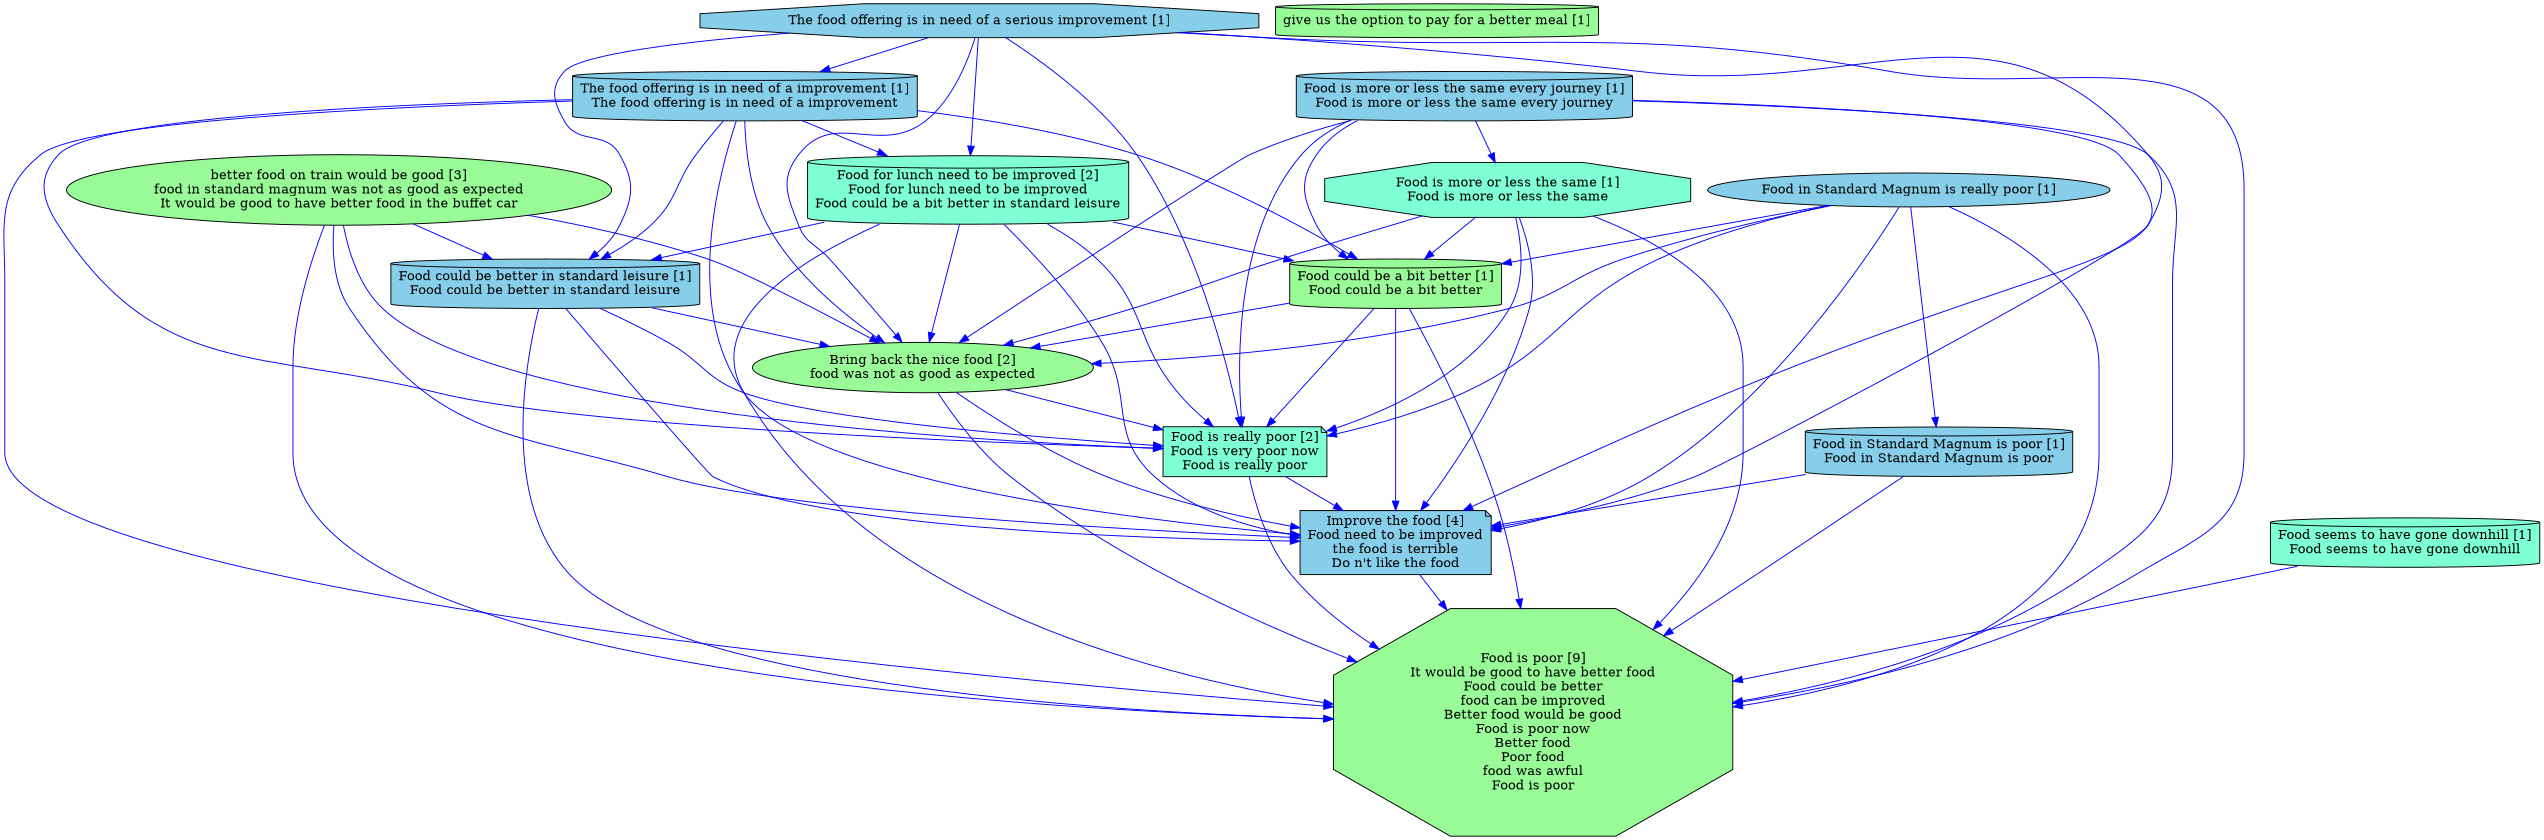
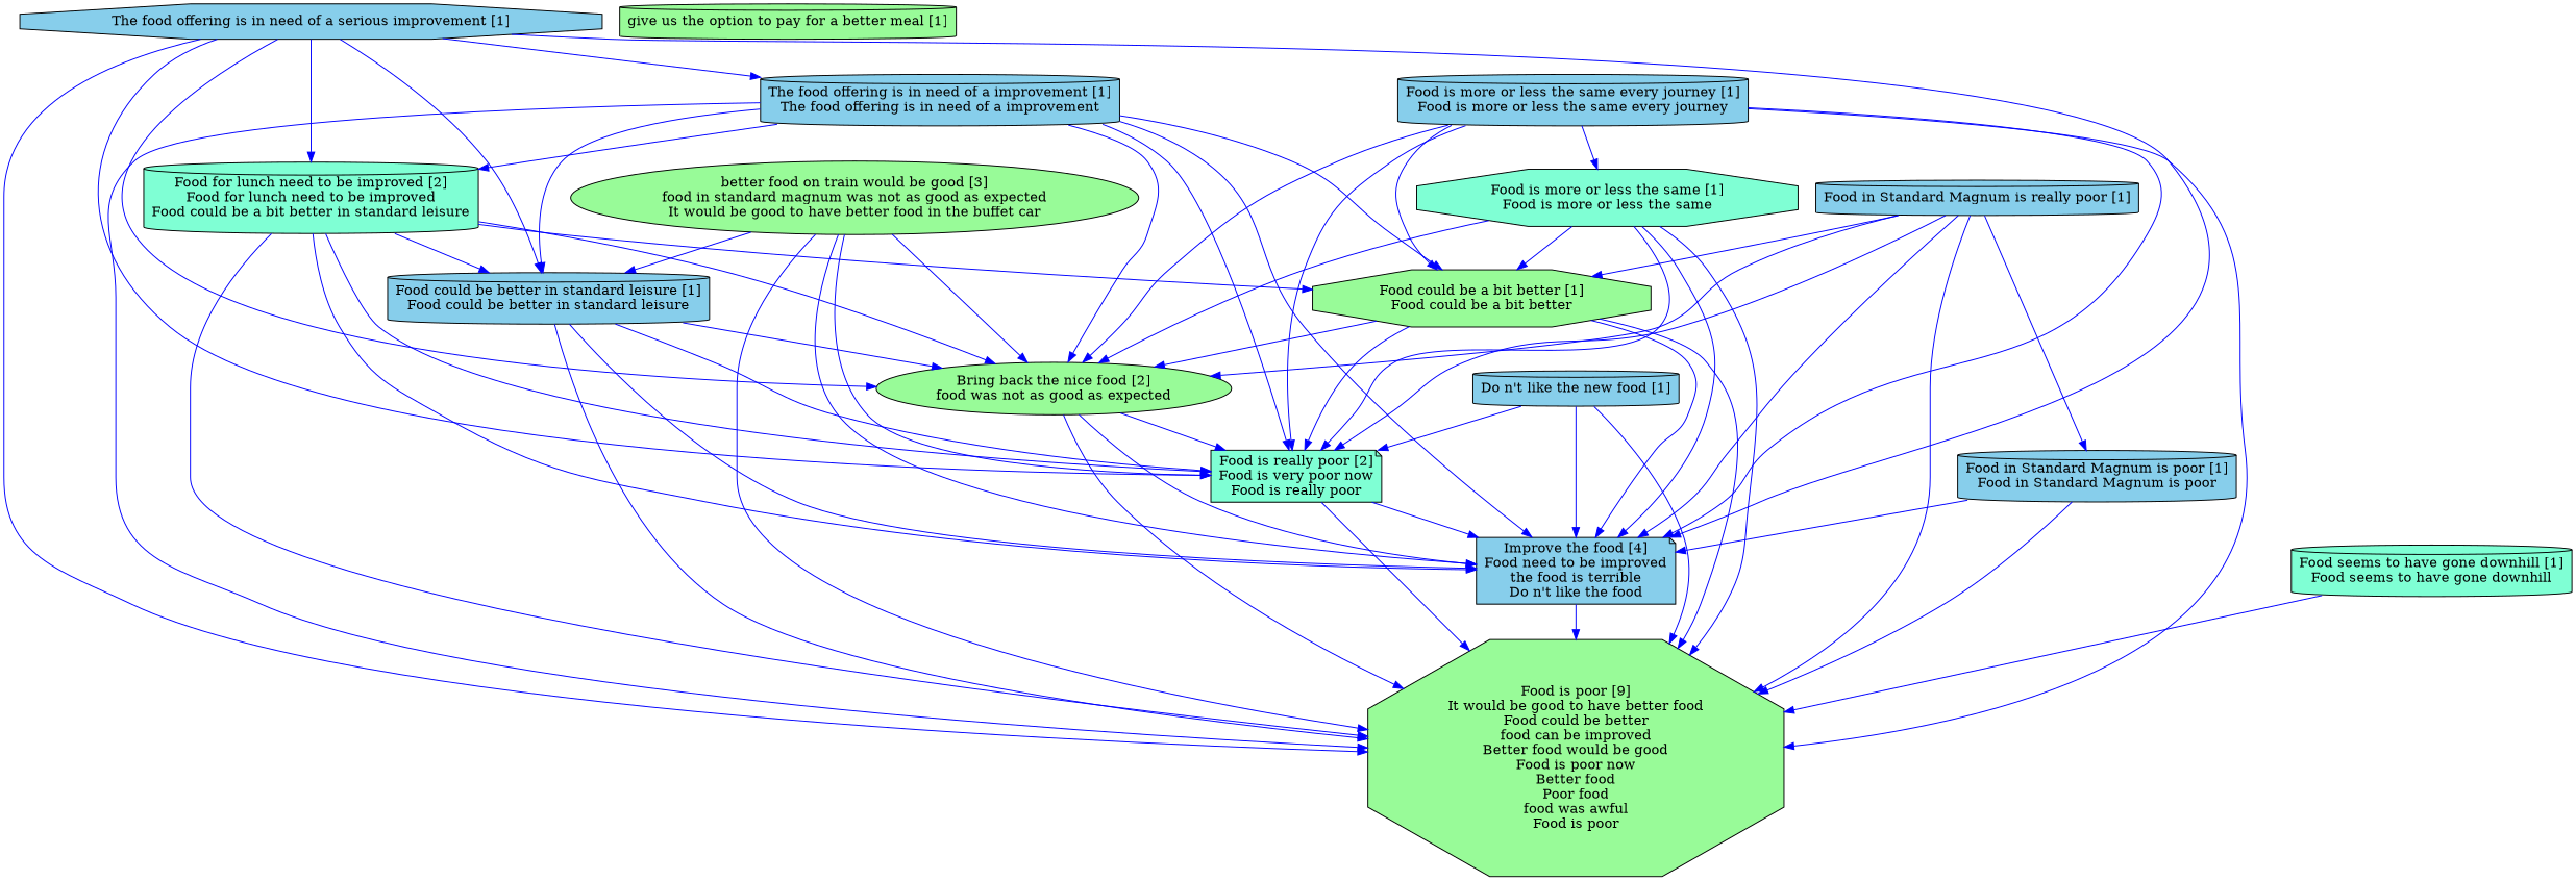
  digraph {
    node [fillcolor=skyblue shape=cylinder style=filled]
    edge [color=blue]
    "Food for lunch need to be improved [2]\nFood for lunch need to be improved\nFood could be a bit better in standard leisure" [fillcolor=aquamarine]
    "Food is really poor [2]\nFood is very poor now\nFood is really poor" [fillcolor=aquamarine shape=note]
    "Bring back the nice food [2]\nfood was not as good as expected" [fillcolor=palegreen shape=ellipse]
    "Food is poor [9]\nIt would be good to have better food\nFood could be better\nfood can be improved\nBetter food would be good\nFood is poor now\nBetter food\nPoor food\nfood was awful\nFood is poor" [fillcolor=palegreen shape=octagon]
    "Improve the food [4]\nFood need to be improved\nthe food is terrible\nDo n't like the food" [shape=note]
    "Food could be better in standard leisure [1]\nFood could be better in standard leisure"
-   "Food could be a bit better [1]\nFood could be a bit better" [fillcolor=palegreen]
+   "Food could be a bit better [1]\nFood could be a bit better" [fillcolor=palegreen shape=octagon]
    "better food on train would be good [3]\nfood in standard magnum was not as good as expected\nIt would be good to have better food in the buffet car" [fillcolor=palegreen shape=ellipse]
-   "Food in Standard Magnum is really poor [1]" [shape=ellipse]
+   "Do n't like the new food [1]"
+   "Food in Standard Magnum is really poor [1]"
    "Food in Standard Magnum is poor [1]\nFood in Standard Magnum is poor"
    "Food seems to have gone downhill [1]\nFood seems to have gone downhill" [fillcolor=aquamarine]
    "Food is more or less the same every journey [1]\nFood is more or less the same every journey"
    "Food is more or less the same [1]\nFood is more or less the same" [fillcolor=aquamarine shape=octagon]
    "The food offering is in need of a serious improvement [1]" [shape=octagon]
    "The food offering is in need of a improvement [1]\nThe food offering is in need of a improvement"
    "give us the option to pay for a better meal [1]" [fillcolor=palegreen]
    "Food for lunch need to be improved [2]\nFood for lunch need to be improved\nFood could be a bit better in standard leisure" -> "Food is really poor [2]\nFood is very poor now\nFood is really poor"
    "Food for lunch need to be improved [2]\nFood for lunch need to be improved\nFood could be a bit better in standard leisure" -> "Bring back the nice food [2]\nfood was not as good as expected"
    "Food for lunch need to be improved [2]\nFood for lunch need to be improved\nFood could be a bit better in standard leisure" -> "Food is poor [9]\nIt would be good to have better food\nFood could be better\nfood can be improved\nBetter food would be good\nFood is poor now\nBetter food\nPoor food\nfood was awful\nFood is poor"
    "Food for lunch need to be improved [2]\nFood for lunch need to be improved\nFood could be a bit better in standard leisure" -> "Improve the food [4]\nFood need to be improved\nthe food is terrible\nDo n't like the food"
    "Food for lunch need to be improved [2]\nFood for lunch need to be improved\nFood could be a bit better in standard leisure" -> "Food could be better in standard leisure [1]\nFood could be better in standard leisure"
    "Food for lunch need to be improved [2]\nFood for lunch need to be improved\nFood could be a bit better in standard leisure" -> "Food could be a bit better [1]\nFood could be a bit better"
    "Food is really poor [2]\nFood is very poor now\nFood is really poor" -> "Food is poor [9]\nIt would be good to have better food\nFood could be better\nfood can be improved\nBetter food would be good\nFood is poor now\nBetter food\nPoor food\nfood was awful\nFood is poor"
    "Food is really poor [2]\nFood is very poor now\nFood is really poor" -> "Improve the food [4]\nFood need to be improved\nthe food is terrible\nDo n't like the food"
    "Bring back the nice food [2]\nfood was not as good as expected" -> "Food is really poor [2]\nFood is very poor now\nFood is really poor"
    "Bring back the nice food [2]\nfood was not as good as expected" -> "Food is poor [9]\nIt would be good to have better food\nFood could be better\nfood can be improved\nBetter food would be good\nFood is poor now\nBetter food\nPoor food\nfood was awful\nFood is poor"
    "Bring back the nice food [2]\nfood was not as good as expected" -> "Improve the food [4]\nFood need to be improved\nthe food is terrible\nDo n't like the food"
    "Improve the food [4]\nFood need to be improved\nthe food is terrible\nDo n't like the food" -> "Food is poor [9]\nIt would be good to have better food\nFood could be better\nfood can be improved\nBetter food would be good\nFood is poor now\nBetter food\nPoor food\nfood was awful\nFood is poor"
    "Food could be better in standard leisure [1]\nFood could be better in standard leisure" -> "Food is really poor [2]\nFood is very poor now\nFood is really poor"
    "Food could be better in standard leisure [1]\nFood could be better in standard leisure" -> "Bring back the nice food [2]\nfood was not as good as expected"
    "Food could be better in standard leisure [1]\nFood could be better in standard leisure" -> "Food is poor [9]\nIt would be good to have better food\nFood could be better\nfood can be improved\nBetter food would be good\nFood is poor now\nBetter food\nPoor food\nfood was awful\nFood is poor"
    "Food could be better in standard leisure [1]\nFood could be better in standard leisure" -> "Improve the food [4]\nFood need to be improved\nthe food is terrible\nDo n't like the food"
    "Food could be a bit better [1]\nFood could be a bit better" -> "Food is really poor [2]\nFood is very poor now\nFood is really poor"
    "Food could be a bit better [1]\nFood could be a bit better" -> "Bring back the nice food [2]\nfood was not as good as expected"
    "Food could be a bit better [1]\nFood could be a bit better" -> "Food is poor [9]\nIt would be good to have better food\nFood could be better\nfood can be improved\nBetter food would be good\nFood is poor now\nBetter food\nPoor food\nfood was awful\nFood is poor"
    "Food could be a bit better [1]\nFood could be a bit better" -> "Improve the food [4]\nFood need to be improved\nthe food is terrible\nDo n't like the food"
    "better food on train would be good [3]\nfood in standard magnum was not as good as expected\nIt would be good to have better food in the buffet car" -> "Food is really poor [2]\nFood is very poor now\nFood is really poor"
    "better food on train would be good [3]\nfood in standard magnum was not as good as expected\nIt would be good to have better food in the buffet car" -> "Bring back the nice food [2]\nfood was not as good as expected"
    "better food on train would be good [3]\nfood in standard magnum was not as good as expected\nIt would be good to have better food in the buffet car" -> "Food is poor [9]\nIt would be good to have better food\nFood could be better\nfood can be improved\nBetter food would be good\nFood is poor now\nBetter food\nPoor food\nfood was awful\nFood is poor"
    "better food on train would be good [3]\nfood in standard magnum was not as good as expected\nIt would be good to have better food in the buffet car" -> "Improve the food [4]\nFood need to be improved\nthe food is terrible\nDo n't like the food"
    "better food on train would be good [3]\nfood in standard magnum was not as good as expected\nIt would be good to have better food in the buffet car" -> "Food could be better in standard leisure [1]\nFood could be better in standard leisure"
+   "Do n't like the new food [1]" -> "Food is really poor [2]\nFood is very poor now\nFood is really poor"
+   "Do n't like the new food [1]" -> "Food is poor [9]\nIt would be good to have better food\nFood could be better\nfood can be improved\nBetter food would be good\nFood is poor now\nBetter food\nPoor food\nfood was awful\nFood is poor"
+   "Do n't like the new food [1]" -> "Improve the food [4]\nFood need to be improved\nthe food is terrible\nDo n't like the food"
    "Food in Standard Magnum is really poor [1]" -> "Food is really poor [2]\nFood is very poor now\nFood is really poor"
    "Food in Standard Magnum is really poor [1]" -> "Bring back the nice food [2]\nfood was not as good as expected"
    "Food in Standard Magnum is really poor [1]" -> "Food is poor [9]\nIt would be good to have better food\nFood could be better\nfood can be improved\nBetter food would be good\nFood is poor now\nBetter food\nPoor food\nfood was awful\nFood is poor"
    "Food in Standard Magnum is really poor [1]" -> "Improve the food [4]\nFood need to be improved\nthe food is terrible\nDo n't like the food"
    "Food in Standard Magnum is really poor [1]" -> "Food could be a bit better [1]\nFood could be a bit better"
    "Food in Standard Magnum is really poor [1]" -> "Food in Standard Magnum is poor [1]\nFood in Standard Magnum is poor"
    "Food in Standard Magnum is poor [1]\nFood in Standard Magnum is poor" -> "Food is poor [9]\nIt would be good to have better food\nFood could be better\nfood can be improved\nBetter food would be good\nFood is poor now\nBetter food\nPoor food\nfood was awful\nFood is poor"
    "Food in Standard Magnum is poor [1]\nFood in Standard Magnum is poor" -> "Improve the food [4]\nFood need to be improved\nthe food is terrible\nDo n't like the food"
    "Food seems to have gone downhill [1]\nFood seems to have gone downhill" -> "Food is poor [9]\nIt would be good to have better food\nFood could be better\nfood can be improved\nBetter food would be good\nFood is poor now\nBetter food\nPoor food\nfood was awful\nFood is poor"
    "Food is more or less the same every journey [1]\nFood is more or less the same every journey" -> "Food is really poor [2]\nFood is very poor now\nFood is really poor"
    "Food is more or less the same every journey [1]\nFood is more or less the same every journey" -> "Bring back the nice food [2]\nfood was not as good as expected"
    "Food is more or less the same every journey [1]\nFood is more or less the same every journey" -> "Food is poor [9]\nIt would be good to have better food\nFood could be better\nfood can be improved\nBetter food would be good\nFood is poor now\nBetter food\nPoor food\nfood was awful\nFood is poor"
    "Food is more or less the same every journey [1]\nFood is more or less the same every journey" -> "Improve the food [4]\nFood need to be improved\nthe food is terrible\nDo n't like the food"
    "Food is more or less the same every journey [1]\nFood is more or less the same every journey" -> "Food could be a bit better [1]\nFood could be a bit better"
    "Food is more or less the same every journey [1]\nFood is more or less the same every journey" -> "Food is more or less the same [1]\nFood is more or less the same"
    "Food is more or less the same [1]\nFood is more or less the same" -> "Food is really poor [2]\nFood is very poor now\nFood is really poor"
    "Food is more or less the same [1]\nFood is more or less the same" -> "Bring back the nice food [2]\nfood was not as good as expected"
    "Food is more or less the same [1]\nFood is more or less the same" -> "Food is poor [9]\nIt would be good to have better food\nFood could be better\nfood can be improved\nBetter food would be good\nFood is poor now\nBetter food\nPoor food\nfood was awful\nFood is poor"
    "Food is more or less the same [1]\nFood is more or less the same" -> "Improve the food [4]\nFood need to be improved\nthe food is terrible\nDo n't like the food"
    "Food is more or less the same [1]\nFood is more or less the same" -> "Food could be a bit better [1]\nFood could be a bit better"
    "The food offering is in need of a serious improvement [1]" -> "Food for lunch need to be improved [2]\nFood for lunch need to be improved\nFood could be a bit better in standard leisure"
    "The food offering is in need of a serious improvement [1]" -> "Food is really poor [2]\nFood is very poor now\nFood is really poor"
    "The food offering is in need of a serious improvement [1]" -> "Bring back the nice food [2]\nfood was not as good as expected"
    "The food offering is in need of a serious improvement [1]" -> "Food is poor [9]\nIt would be good to have better food\nFood could be better\nfood can be improved\nBetter food would be good\nFood is poor now\nBetter food\nPoor food\nfood was awful\nFood is poor"
    "The food offering is in need of a serious improvement [1]" -> "Improve the food [4]\nFood need to be improved\nthe food is terrible\nDo n't like the food"
    "The food offering is in need of a serious improvement [1]" -> "Food could be better in standard leisure [1]\nFood could be better in standard leisure"
    "The food offering is in need of a serious improvement [1]" -> "The food offering is in need of a improvement [1]\nThe food offering is in need of a improvement"
    "The food offering is in need of a improvement [1]\nThe food offering is in need of a improvement" -> "Food for lunch need to be improved [2]\nFood for lunch need to be improved\nFood could be a bit better in standard leisure"
    "The food offering is in need of a improvement [1]\nThe food offering is in need of a improvement" -> "Food is really poor [2]\nFood is very poor now\nFood is really poor"
    "The food offering is in need of a improvement [1]\nThe food offering is in need of a improvement" -> "Bring back the nice food [2]\nfood was not as good as expected"
    "The food offering is in need of a improvement [1]\nThe food offering is in need of a improvement" -> "Food is poor [9]\nIt would be good to have better food\nFood could be better\nfood can be improved\nBetter food would be good\nFood is poor now\nBetter food\nPoor food\nfood was awful\nFood is poor"
    "The food offering is in need of a improvement [1]\nThe food offering is in need of a improvement" -> "Improve the food [4]\nFood need to be improved\nthe food is terrible\nDo n't like the food"
    "The food offering is in need of a improvement [1]\nThe food offering is in need of a improvement" -> "Food could be better in standard leisure [1]\nFood could be better in standard leisure"
    "The food offering is in need of a improvement [1]\nThe food offering is in need of a improvement" -> "Food could be a bit better [1]\nFood could be a bit better"
  }
